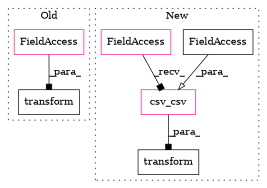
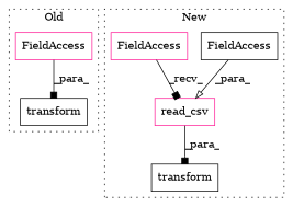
  digraph {
    fontname="DejaVu Serif"
    node [a=32 l="10,1" shape=box color=black fontname="DejaVu Serif"]
    edge [arrowhead=box fontname="DejaVu Serif"]
    n1 [label=transform s="12720,12731"]
    n2 [a=22 l=1 label=FieldAccess s=12730 color=deeppink]
-   n3 [l="9,1" label=csv_csv s="12790,12819" color=deeppink]
+   n3 [l="9,1" label=read_csv s="12790,12819" color=deeppink]
    n4 [label=transform s="12773,12820"]
    n5 [a=22 l=20 label=FieldAccess s=12799]
    n6 [a=22 l=6 label=FieldAccess s=12783 color=deeppink]
    subgraph cluster_1 {
      label=Old
      style=dotted
      n1
      n2
    }
    subgraph cluster_2 {
      label=New
      style=dotted
      n3
      n4
      n5
      n6
    }
    n2 -> n1 [label=_para_]
    n3 -> n4 [label=_para_]
    n5 -> n3 [label=_para_ arrowhead=onormal]
    n6 -> n3 [label=_recv_]
  }
